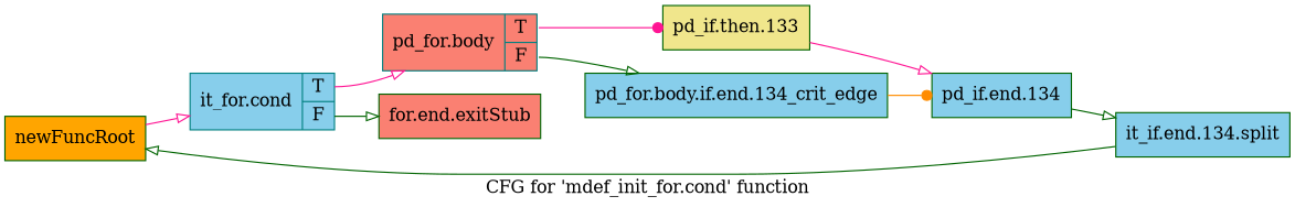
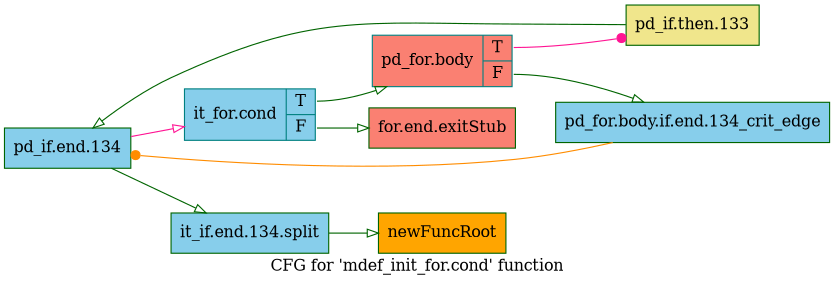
  digraph {
    label="CFG for 'mdef_init_for.cond' function"
    rankdir=LR
    node [color=darkgreen fillcolor=skyblue shape=record style=filled]
    edge [arrowhead=onormal color=darkgreen]
    n1 [fillcolor=orange label="{newFuncRoot}"]
    n2 [color=teal label="{it_for.cond|{<s0>T|<s1>F}}"]
    n3 [fillcolor=salmon label="{for.end.exitStub}"]
    n4 [color=teal fillcolor=salmon label="{pd_for.body|{<s0>T|<s1>F}}"]
    n5 [fillcolor=khaki label="{pd_if.then.133}"]
    n6 [label="{pd_for.body.if.end.134_crit_edge}"]
    n7 [label="{pd_if.end.134}"]
    n8 [label="{it_if.end.134.split}"]
-   n1 -> n2 [color=deeppink]
+   n7 -> n2 [color=deeppink]
    n2 -> n3 [tailport=s1]
-   n2 -> n4 [color=deeppink tailport=s0]
+   n2 -> n4 [tailport=s0]
    n4 -> n5 [arrowhead=dot color=deeppink tailport=s0]
    n4 -> n6 [tailport=s1]
-   n5 -> n7 [color=deeppink]
+   n5 -> n7
    n6 -> n7 [arrowhead=dot color=darkorange]
    n7 -> n8
    n8 -> n1
  }
